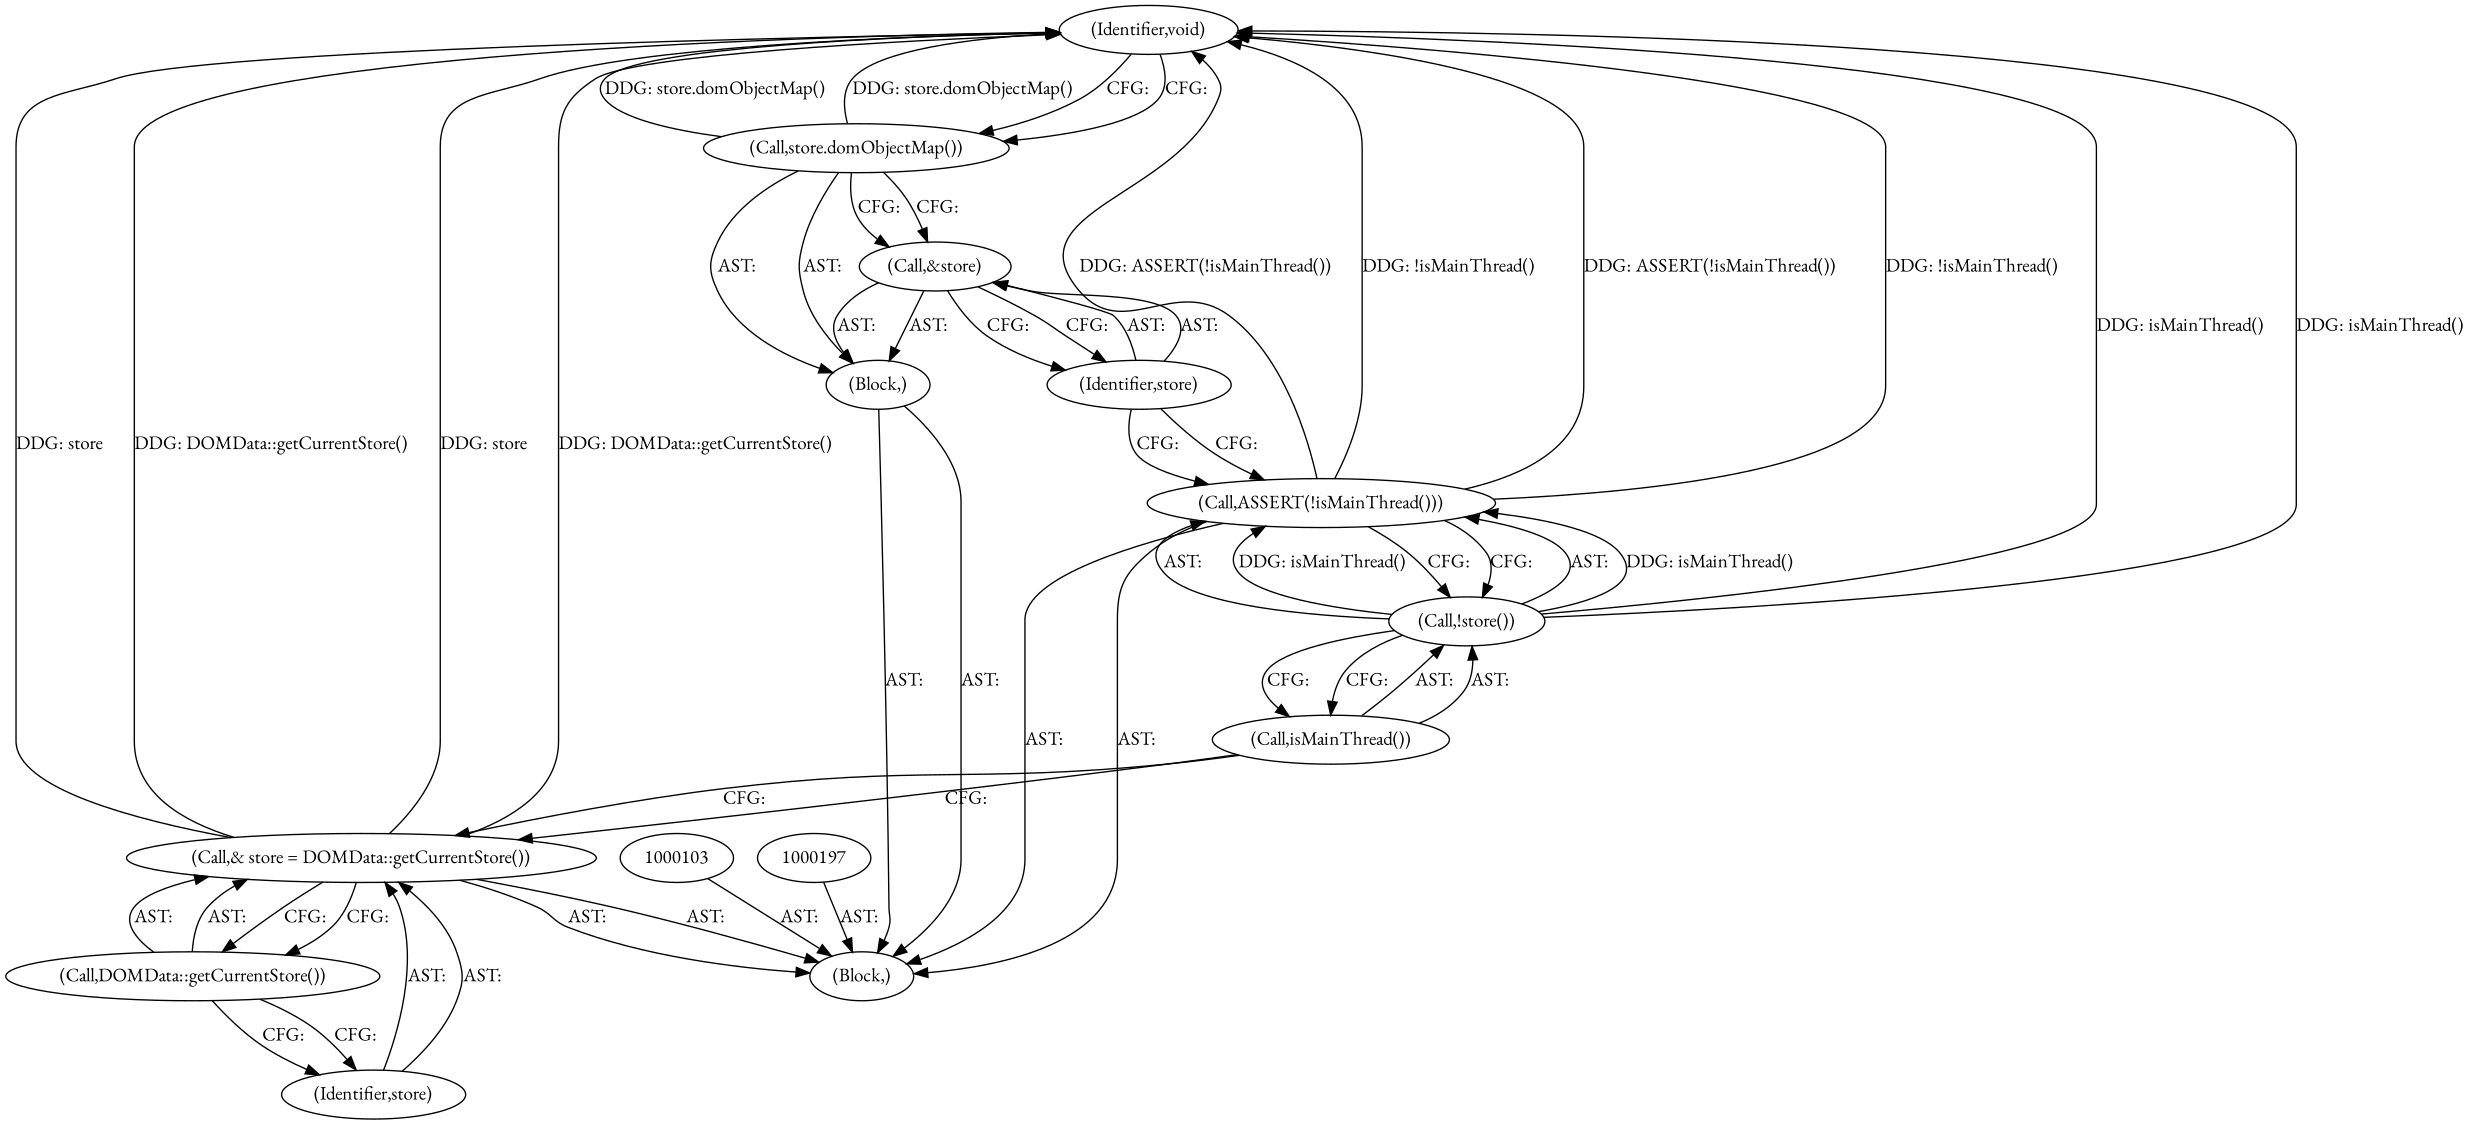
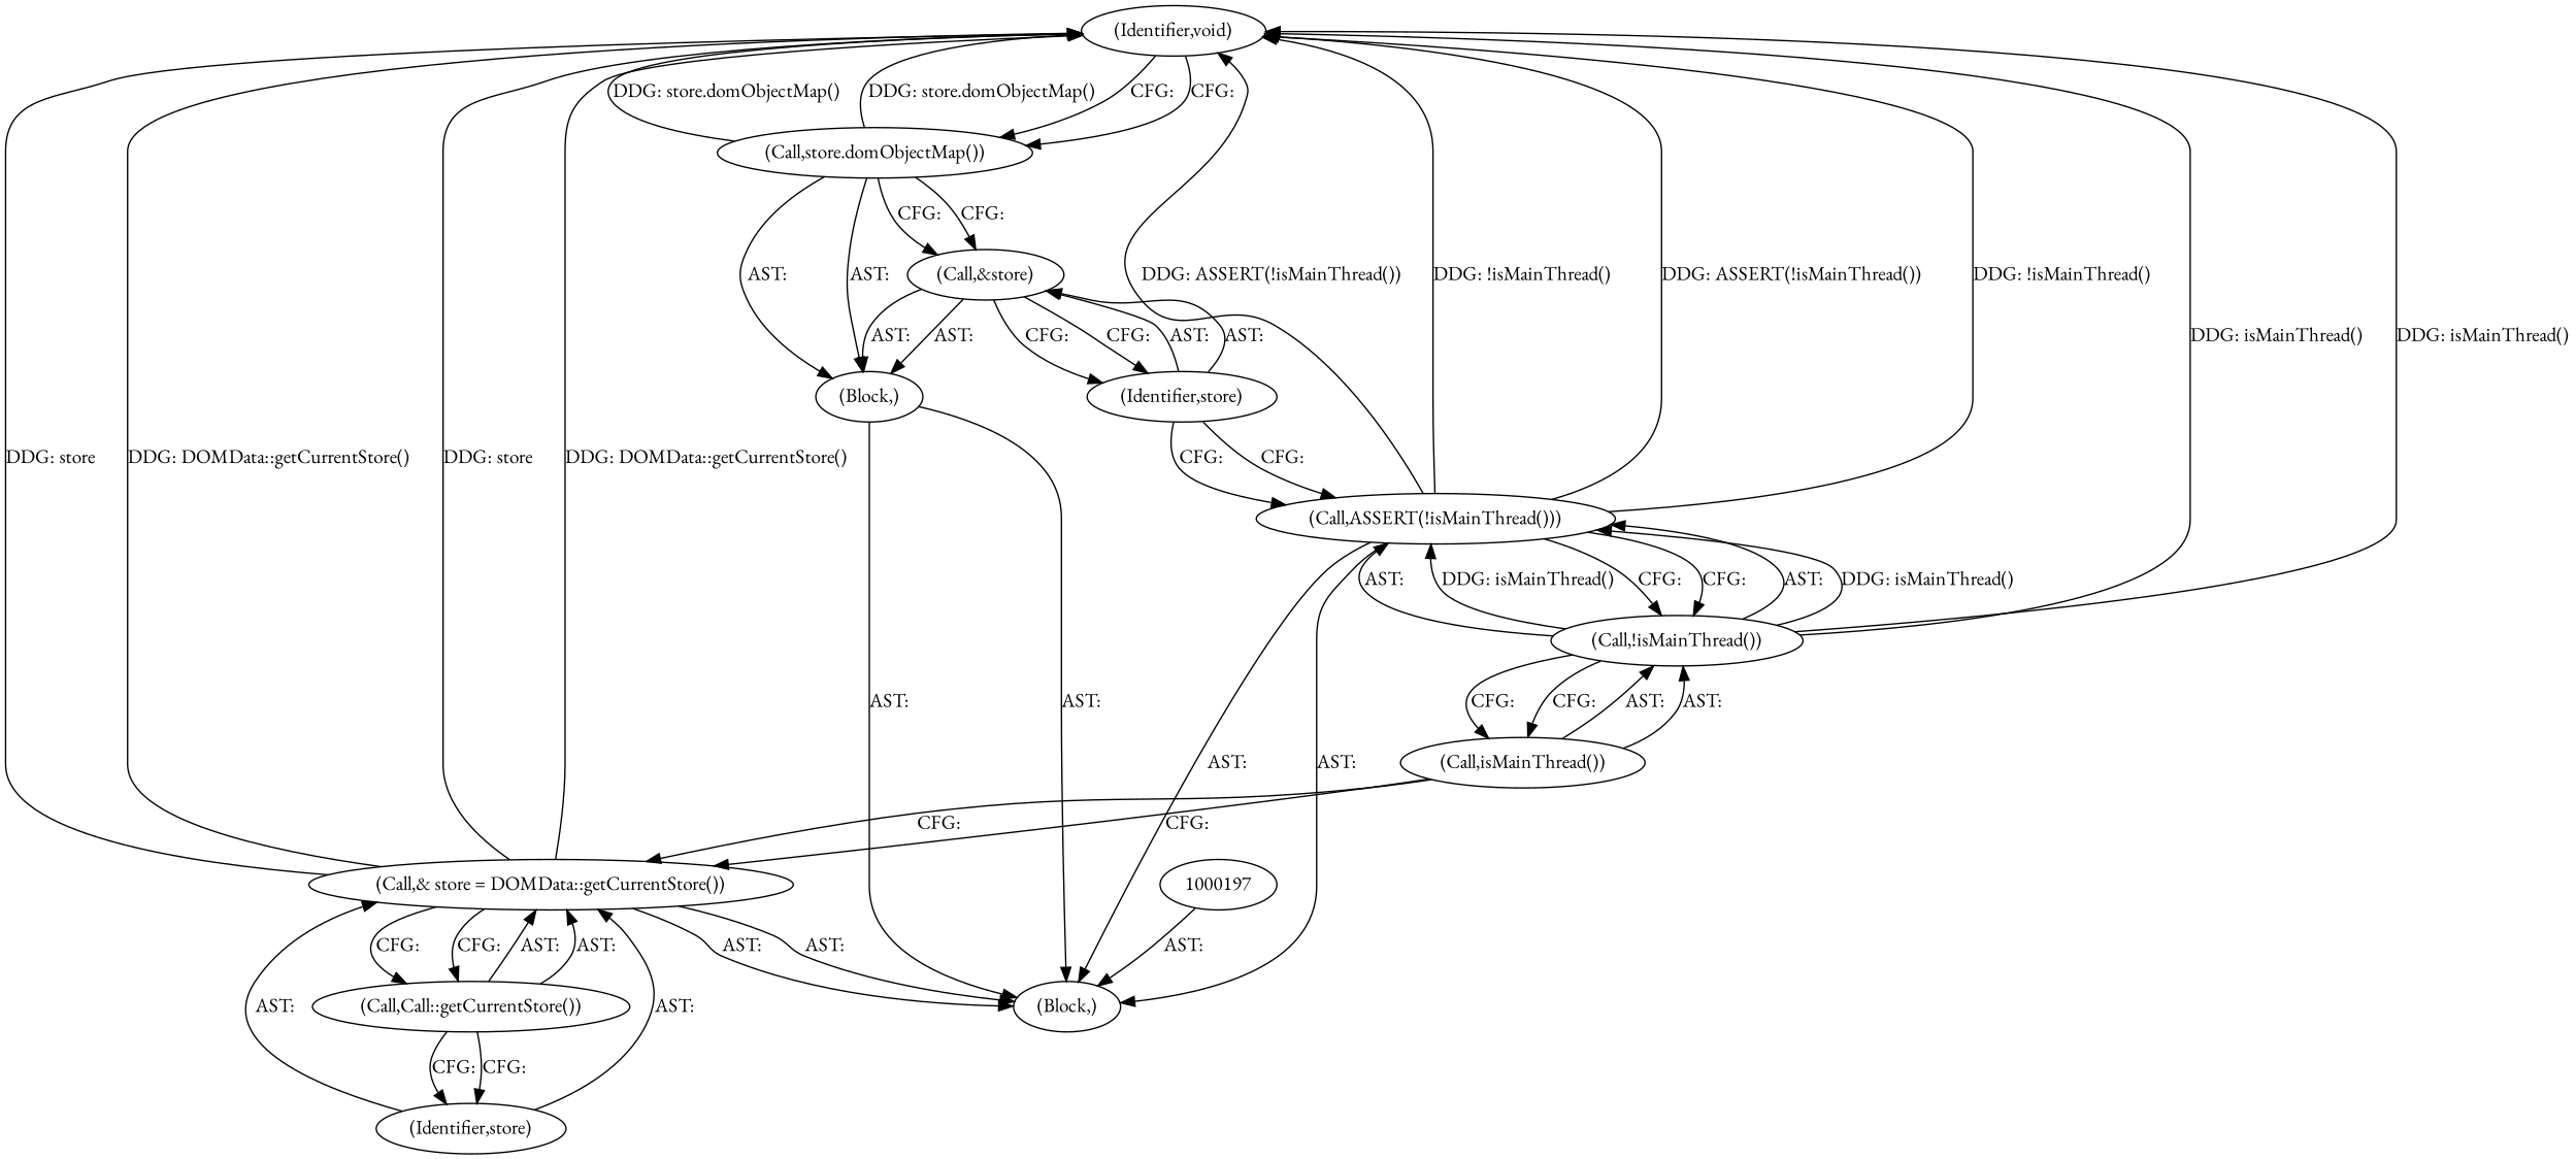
  digraph {
    fontname="EB Garamond"
    node [fontname="EB Garamond"]
    edge [fontname="EB Garamond"]
    n1 [label="(Identifier,void)"]
    n2 [label="(Call,store.domObjectMap())"]
    n3 [label="(Block,)"]
    n4 [label="(Call,&store)"]
    n5 [label="(Block,)"]
    n6 [label="(Call,& store = DOMData::getCurrentStore())"]
-   n7 [label="(Call,DOMData::getCurrentStore())"]
+   n7 [label="(Call,Call::getCurrentStore())"]
    n8 [label="(Identifier,store)"]
-   n9 [label="(Call,!store())"]
+   n9 [label="(Call,!isMainThread())"]
    n10 [label="(Call,isMainThread())"]
    n11 [label="(Call,ASSERT(!isMainThread()))"]
    n12 [label="(Identifier,store)"]
-   1000103
    n14 [label=1000197]
    n1 -> n2 [label="CFG: "]
    n1 -> n2 [label="CFG: "]
    n2 -> n1 [label="DDG: store.domObjectMap()"]
    n2 -> n1 [label="DDG: store.domObjectMap()"]
    n2 -> n3 [label="AST: "]
    n2 -> n3 [label="AST: "]
    n2 -> n4 [label="CFG: "]
    n2 -> n4 [label="CFG: "]
    n3 -> n5 [label="AST: "]
    n3 -> n5 [label="AST: "]
    n4 -> n3 [label="AST: "]
    n4 -> n3 [label="AST: "]
    n4 -> n12 [label="CFG: "]
    n4 -> n12 [label="CFG: "]
    n6 -> n1 [label="DDG: store"]
    n6 -> n1 [label="DDG: DOMData::getCurrentStore()"]
    n6 -> n1 [label="DDG: store"]
    n6 -> n1 [label="DDG: DOMData::getCurrentStore()"]
    n6 -> n5 [label="AST: "]
    n6 -> n5 [label="AST: "]
    n6 -> n7 [label="CFG: "]
    n6 -> n7 [label="CFG: "]
    n7 -> n6 [label="AST: "]
    n7 -> n6 [label="AST: "]
    n7 -> n8 [label="CFG: "]
    n7 -> n8 [label="CFG: "]
    n8 -> n6 [label="AST: "]
    n8 -> n6 [label="AST: "]
    n9 -> n1 [label="DDG: isMainThread()"]
    n9 -> n1 [label="DDG: isMainThread()"]
    n9 -> n10 [label="CFG: "]
    n9 -> n10 [label="CFG: "]
    n9 -> n11 [label="AST: "]
    n9 -> n11 [label="DDG: isMainThread()"]
    n9 -> n11 [label="AST: "]
    n9 -> n11 [label="DDG: isMainThread()"]
    n10 -> n6 [label="CFG: "]
    n10 -> n6 [label="CFG: "]
    n10 -> n9 [label="AST: "]
    n10 -> n9 [label="AST: "]
    n11 -> n1 [label="DDG: ASSERT(!isMainThread())"]
    n11 -> n1 [label="DDG: !isMainThread()"]
    n11 -> n1 [label="DDG: ASSERT(!isMainThread())"]
    n11 -> n1 [label="DDG: !isMainThread()"]
    n11 -> n5 [label="AST: "]
    n11 -> n5 [label="AST: "]
    n11 -> n9 [label="CFG: "]
    n11 -> n9 [label="CFG: "]
    n12 -> n4 [label="AST: "]
    n12 -> n4 [label="AST: "]
    n12 -> n11 [label="CFG: "]
    n12 -> n11 [label="CFG: "]
-   1000103 -> n5 [label="AST: "]
    n14 -> n5 [label="AST: "]
  }
